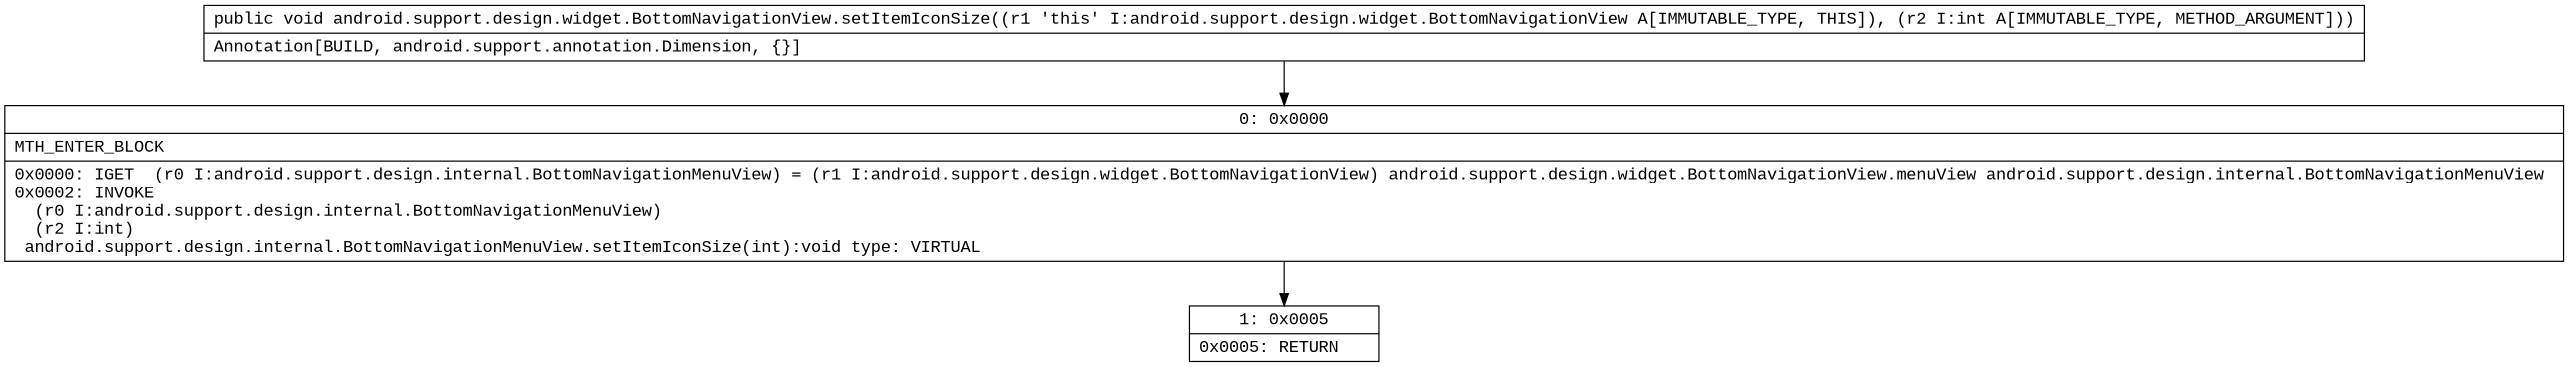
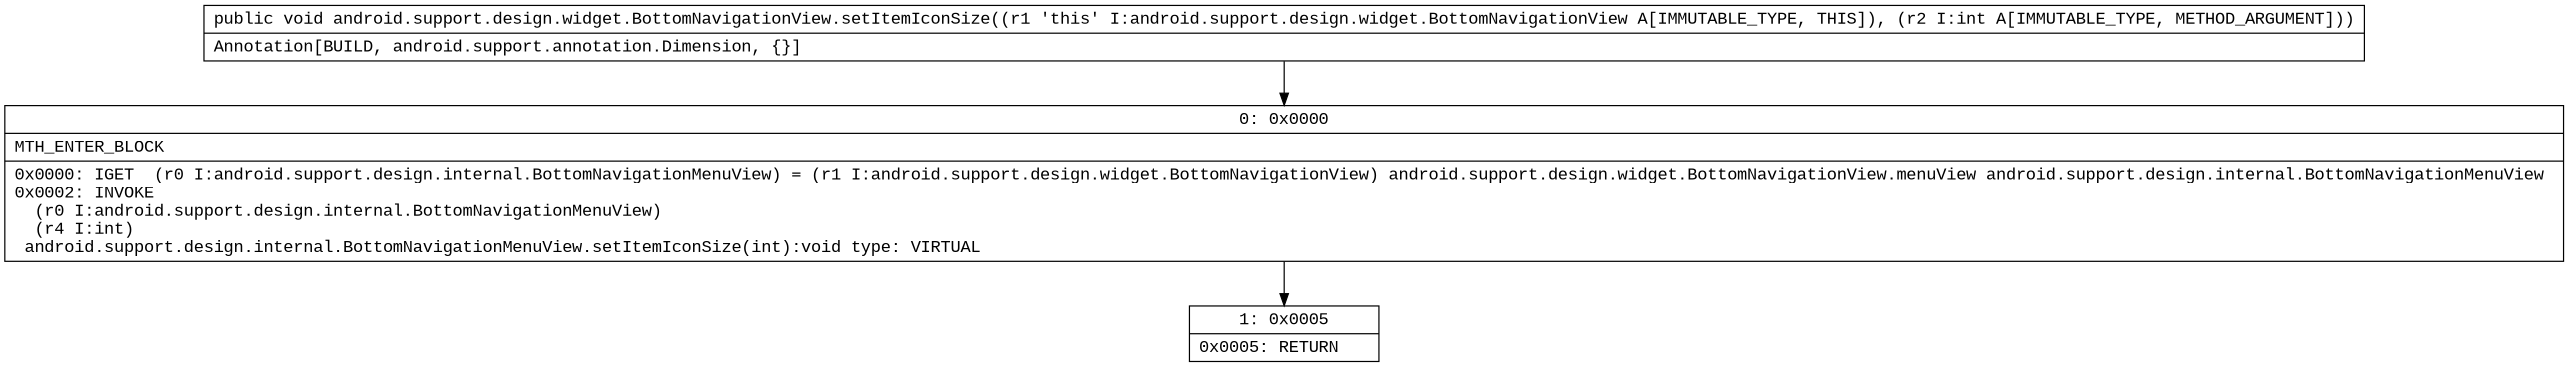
  digraph {
    fontname="Liberation Mono"
    node [shape=record fontname="Liberation Mono"]
    edge [fontname="Liberation Mono"]
-   n1 [label="{0\:\ 0x0000|MTH_ENTER_BLOCK\l|0x0000: IGET  (r0 I:android.support.design.internal.BottomNavigationMenuView) = (r1 I:android.support.design.widget.BottomNavigationView) android.support.design.widget.BottomNavigationView.menuView android.support.design.internal.BottomNavigationMenuView \l0x0002: INVOKE  \l  (r0 I:android.support.design.internal.BottomNavigationMenuView)\l  (r2 I:int)\l android.support.design.internal.BottomNavigationMenuView.setItemIconSize(int):void type: VIRTUAL \l}"]
+   n1 [label="{0\:\ 0x0000|MTH_ENTER_BLOCK\l|0x0000: IGET  (r0 I:android.support.design.internal.BottomNavigationMenuView) = (r1 I:android.support.design.widget.BottomNavigationView) android.support.design.widget.BottomNavigationView.menuView android.support.design.internal.BottomNavigationMenuView \l0x0002: INVOKE  \l  (r0 I:android.support.design.internal.BottomNavigationMenuView)\l  (r4 I:int)\l android.support.design.internal.BottomNavigationMenuView.setItemIconSize(int):void type: VIRTUAL \l}"]
    n2 [label="{1\:\ 0x0005|0x0005: RETURN   \l}"]
    n3 [label="{public void android.support.design.widget.BottomNavigationView.setItemIconSize((r1 'this' I:android.support.design.widget.BottomNavigationView A[IMMUTABLE_TYPE, THIS]), (r2 I:int A[IMMUTABLE_TYPE, METHOD_ARGUMENT]))  | Annotation[BUILD, android.support.annotation.Dimension, \{\}]\l}"]
    n1 -> n2
    n3 -> n1
  }
